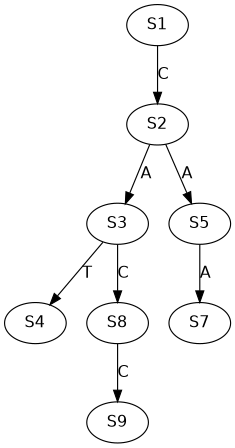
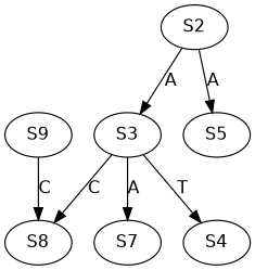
  strict digraph {
    fontname="DejaVu Sans"
    node [fontname="DejaVu Sans"]
    edge [fontname="DejaVu Sans"]
-   S1
    S2
    S3
    S5
    S4
    S8
    S7
    S9
-   S1 -> S2 [label=C]
    S2 -> S3 [label=A]
    S2 -> S5 [label=A]
    S3 -> S4 [label=T]
    S3 -> S8 [label=C]
-   S5 -> S7 [label=A]
-   S8 -> S9 [label=C]
+   S3 -> S7 [label=A]
+   S9 -> S8 [label=C]
  }
